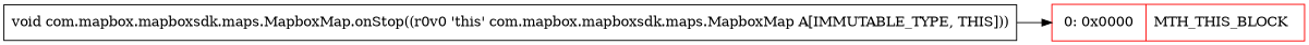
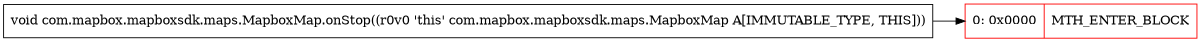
  digraph {
    rankdir=LR
    node [shape=record]
-   n1 [color=red label="{0\:\ 0x0000|MTH_THIS_BLOCK\l}"]
+   n1 [color=red label="{0\:\ 0x0000|MTH_ENTER_BLOCK\l}"]
    n2 [label="{void com.mapbox.mapboxsdk.maps.MapboxMap.onStop((r0v0 'this' com.mapbox.mapboxsdk.maps.MapboxMap A[IMMUTABLE_TYPE, THIS])) }"]
    subgraph cluster_1 {
      label="R(0)"
    }
    n2 -> n1
  }
